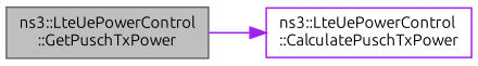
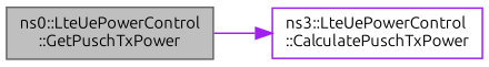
  digraph {
    rankdir=LR
    fontname=Ubuntu
    node [fontname=Ubuntu fontsize=10 shape=record style=filled]
-   n1 [color=gray40 fillcolor=grey75 fontcolor=black height=0.2 label="ns3::LteUePowerControl\l::GetPuschTxPower" width=0.4]
+   n1 [color=gray40 fillcolor=grey75 fontcolor=black height=0.2 label="ns0::LteUePowerControl\l::GetPuschTxPower" width=0.4]
    n2 [color=purple fillcolor=white height=0.2 label="ns3::LteUePowerControl\l::CalculatePuschTxPower" width=0.4]
    n1 -> n2 [color=purple fontname=Ubuntu fontsize=10 labelfontname=Helvetica labelfontsize=10 style=solid]
  }
